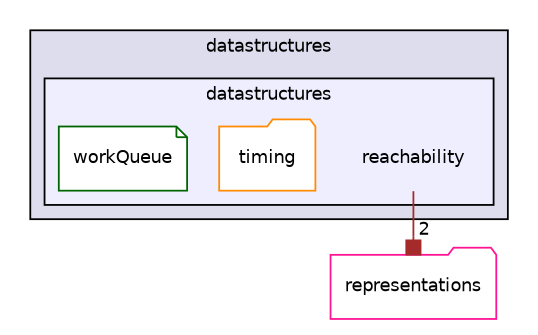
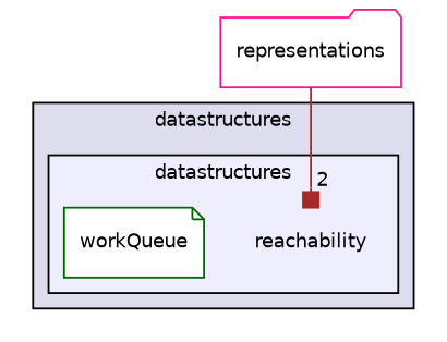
  digraph {
    compound=true
    node [fontname=Helvetica fontsize=10 shape=folder fillcolor=white style=filled]
    n1 [label=reachability shape=plaintext color=black fillcolor="" style=""]
-   n2 [color=darkorange label=timing]
    n3 [color=darkgreen label=workQueue shape=note]
    n4 [color=deeppink label=representations]
    subgraph cluster_1 {
      bgcolor="#ddddee"
      fontname=Helvetica
      fontsize=10
      label=datastructures
      pencolor=black
      subgraph cluster_2 {
        bgcolor="#eeeeff"
        fontname=Helvetica
        fontsize=10
        pencolor=black
        n1
-       n2
        n3
      }
    }
-   n1 -> n4 [headlabel=2 labeldistance=1.5 labelfontname=Helvetica labelfontsize=10 color=brown arrowhead=box]
+   n4 -> n1 [headlabel=2 labeldistance=1.5 labelfontname=Helvetica labelfontsize=10 color=brown arrowhead=box]
  }
